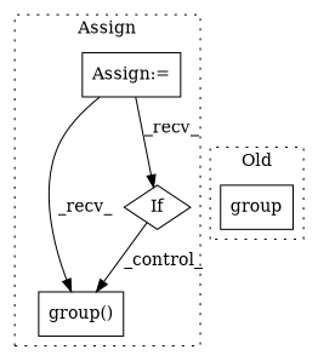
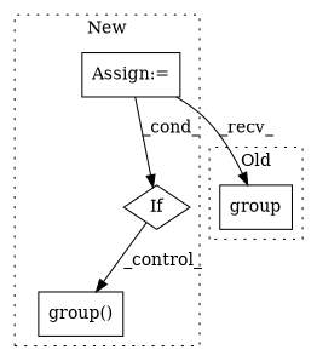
  digraph {
    node [l=3 shape=box]
    n1 [a=75 l="12,1" label="group()" s="2277,2290"]
    n2 [a=96 label=If s=2240 shape=diamond]
    n3 [a=68 label="Assign:=" s=2208]
    n4 [a=93 l=7 label=group s=2276]
    subgraph cluster_1 {
-     label=Assign
+     label=New
      style=dotted
      n1
      n2
      n3
    }
    subgraph cluster_2 {
      label=Old
      style=dotted
      n4
    }
    n2 -> n1 [label=_control_]
-   n3 -> n1 [label=_recv_]
-   n3 -> n2 [label=_recv_]
+   n3 -> n4 [label=_recv_]
+   n3 -> n2 [label=_cond_]
  }
